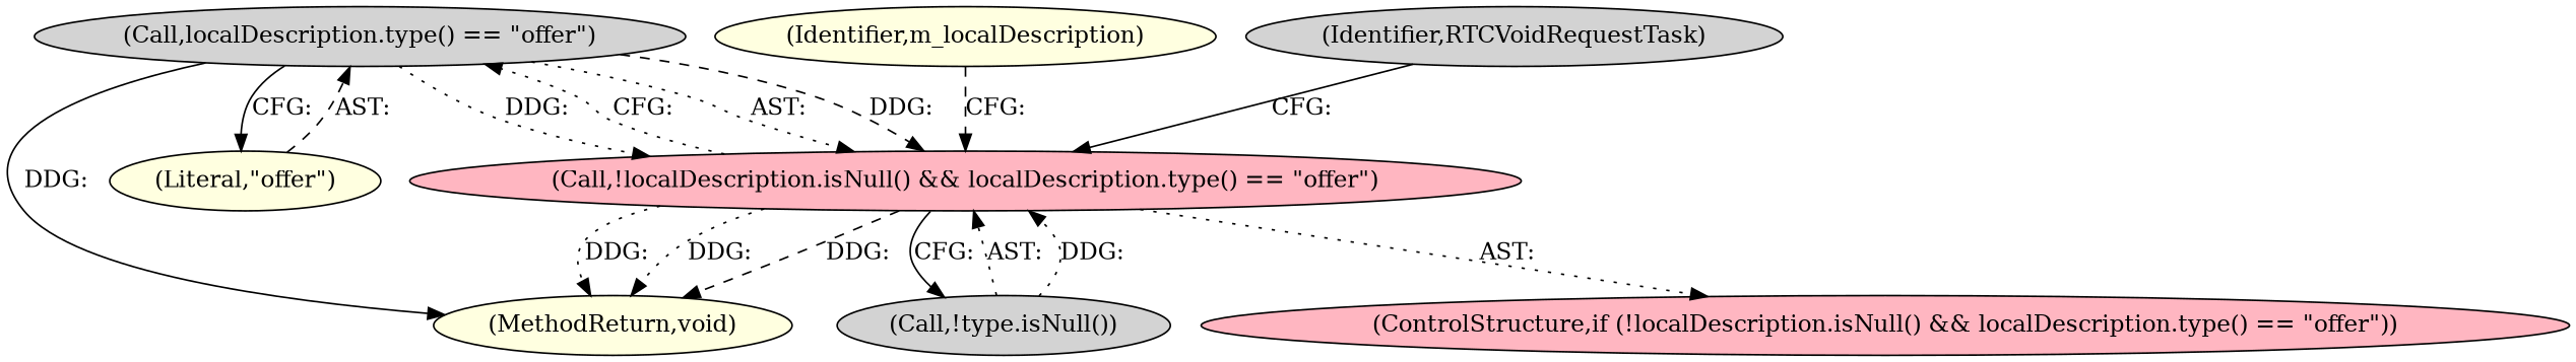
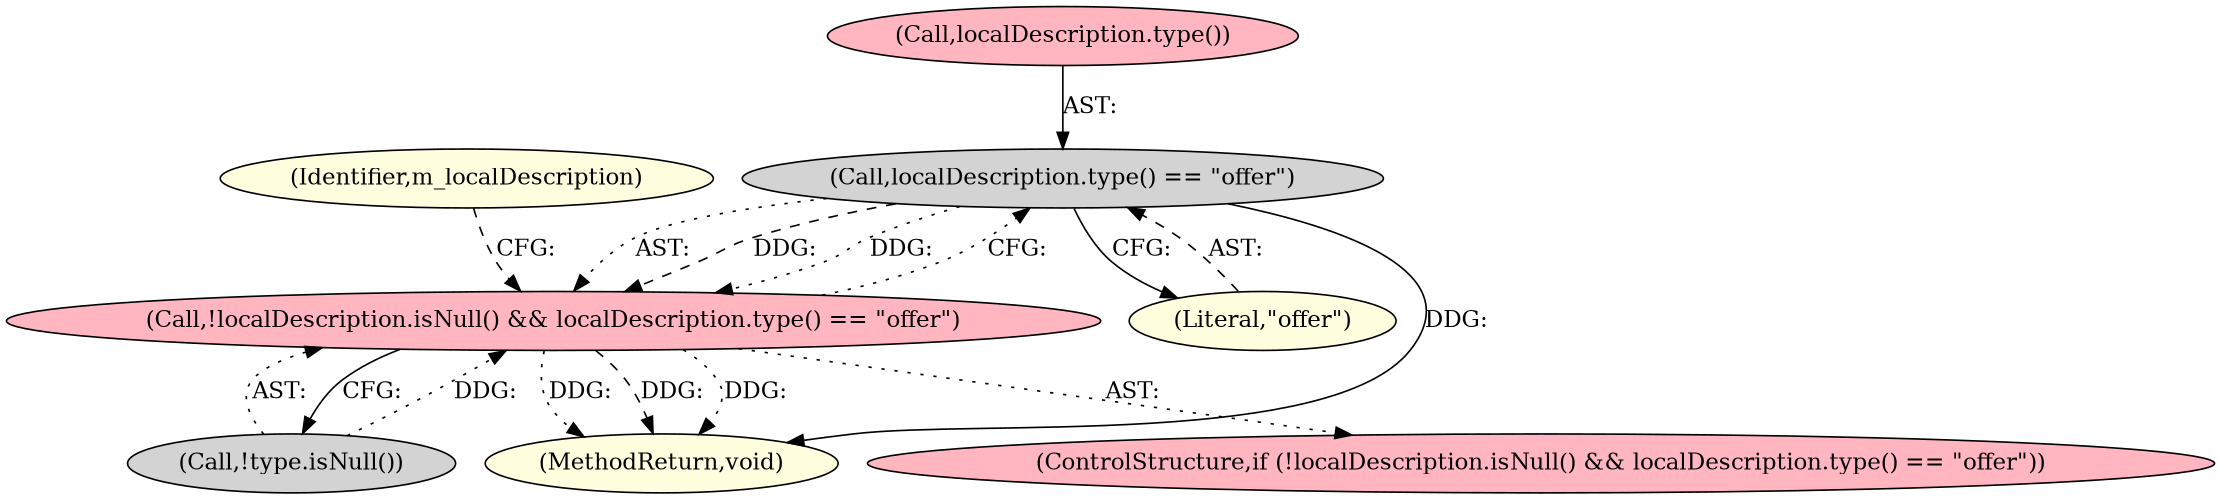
  digraph {
    node [fillcolor=lightgrey style=filled]
    edge [style=dotted]
    n1 [label="(Call,localDescription.type() == \"offer\")"]
    n2 [fillcolor=lightpink label="(Call,!localDescription.isNull() && localDescription.type() == \"offer\")"]
    n3 [fillcolor=lightyellow label="(MethodReturn,void)"]
    n4 [fillcolor=lightyellow label="(Literal,\"offer\")"]
    n5 [label="(Call,!type.isNull())"]
    n6 [fillcolor=lightpink label="(ControlStructure,if (!localDescription.isNull() && localDescription.type() == \"offer\"))"]
    n7 [fillcolor=lightyellow label="(Identifier,m_localDescription)"]
-   n9 [label="(Identifier,RTCVoidRequestTask)"]
+   n8 [fillcolor=lightpink label="(Call,localDescription.type())"]
    n1 -> n2 [label="AST: "]
    n1 -> n2 [label="DDG: " style=dashed]
    n1 -> n2 [label="DDG: "]
    n1 -> n3 [label="DDG: " style=solid]
    n1 -> n4 [label="CFG: " style=solid]
    n2 -> n1 [label="CFG: "]
    n2 -> n3 [label="DDG: " style=dashed]
    n2 -> n3 [label="DDG: "]
    n2 -> n3 [label="DDG: "]
    n2 -> n5 [label="CFG: " style=solid]
    n2 -> n6 [label="AST: "]
    n4 -> n1 [label="AST: " style=dashed]
    n5 -> n2 [label="AST: "]
    n5 -> n2 [label="DDG: "]
    n7 -> n2 [label="CFG: " style=dashed]
-   n9 -> n2 [label="CFG: " style=solid]
+   n8 -> n1 [label="AST: " style=solid]
  }
